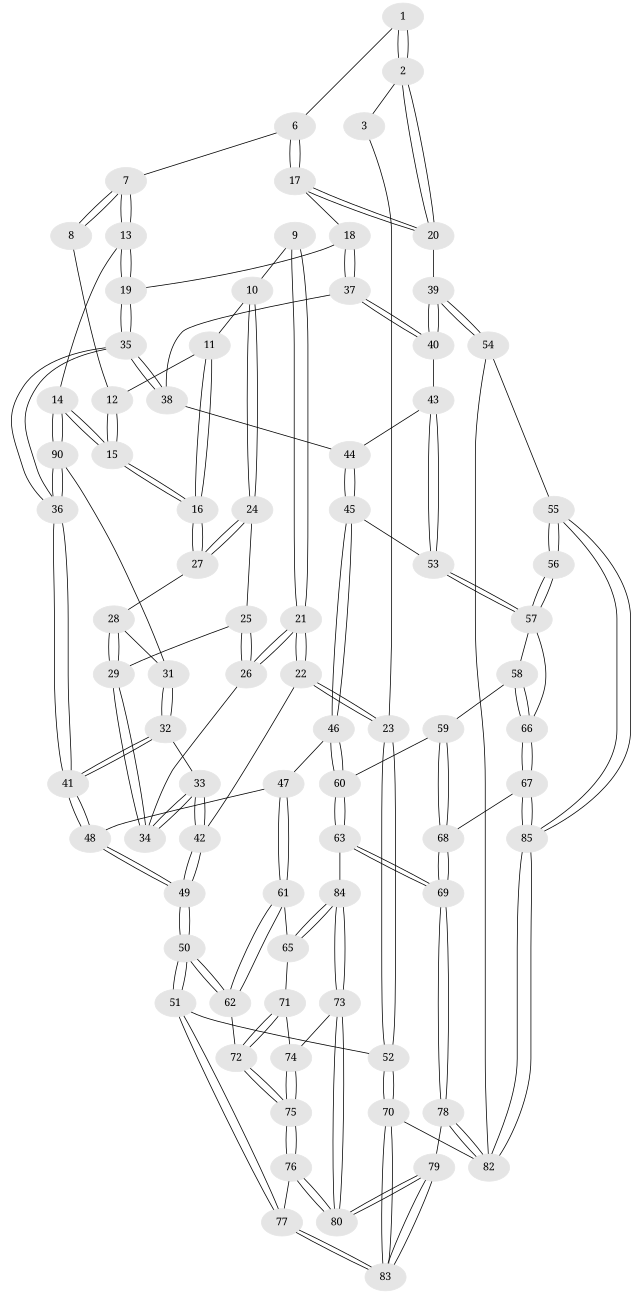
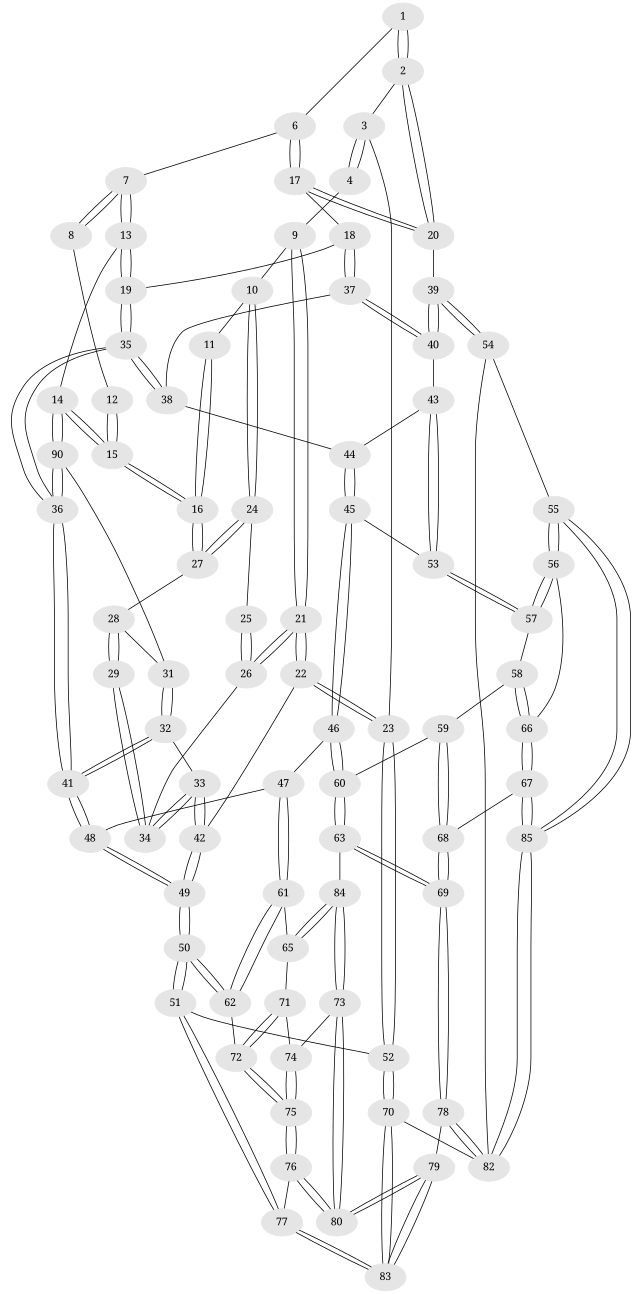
  graph {
    fontname="Noto Serif"
    node [color=gray90 fontname="Noto Serif" style=filled]
    edge [fontname="Noto Serif"]
    1
    2
    6
    3
    20
    7
    17
+   4
    23
    39
    54
    55
    82
    9
    52
    70
    83
    10
    21
    8
    12
    13
    18
    14
    19
    15
    11
    24
    22
    26
    16
    27
    25
    n34 [label=90]
    35
    31
    36
    28
    37
    38
    40
    42
    34
    49
    29
    32
    41
    33
    48
    44
    43
    45
    53
    50
    57
    46
    47
    60
    61
    63
    62
    65
    51
    77
    72
    58
    56
    n68 [label=85]
    66
    67
    59
    68
    69
    n74 [label=84]
    71
    75
    73
    78
    74
    80
    79
    76
    1 -- 2
    1 -- 2
    1 -- 6
    2 -- 3
    2 -- 20
    2 -- 20
    6 -- 7
    6 -- 17
    6 -- 17
+   3 -- 4
+   3 -- 4
    3 -- 23
    20 -- 39
    7 -- 8
    7 -- 8
    7 -- 13
    7 -- 13
    17 -- 20
    17 -- 20
    17 -- 18
+   4 -- 9
    23 -- 52
    23 -- 52
    39 -- 54
    39 -- 54
    39 -- 40
    39 -- 40
    54 -- 55
    54 -- 82
    55 -- 56
    55 -- 56
    55 -- n68
    55 -- n68
    9 -- 10
    9 -- 21
    9 -- 21
    52 -- 70
    52 -- 70
    70 -- 82
    70 -- 83
    70 -- 83
    10 -- 11
    10 -- 24
    10 -- 24
    21 -- 22
    21 -- 22
    21 -- 26
    21 -- 26
    8 -- 12
    12 -- 15
    12 -- 15
    13 -- 14
    13 -- 19
    13 -- 19
    18 -- 19
    18 -- 37
    18 -- 37
    14 -- 15
    14 -- 15
    14 -- n34
    14 -- n34
    19 -- 35
    19 -- 35
    15 -- 16
    15 -- 16
-   11 -- 12
    11 -- 16
    11 -- 16
    24 -- 27
    24 -- 27
    24 -- 25
    22 -- 23
    22 -- 23
    22 -- 42
    26 -- 34
    16 -- 27
    16 -- 27
    27 -- 28
    25 -- 26
    25 -- 26
-   25 -- 29
    n34 -- 31
    n34 -- 36
    n34 -- 36
    35 -- 36
    35 -- 36
    35 -- 38
    35 -- 38
    31 -- 32
    31 -- 32
    36 -- 41
    36 -- 41
    28 -- 31
    28 -- 29
    28 -- 29
    37 -- 38
    37 -- 40
    37 -- 40
    38 -- 44
    40 -- 43
    42 -- 49
    42 -- 49
    49 -- 50
    49 -- 50
    29 -- 34
    29 -- 34
    32 -- 41
    32 -- 41
    32 -- 33
    41 -- 48
    41 -- 48
    33 -- 42
    33 -- 42
    33 -- 34
    33 -- 34
    48 -- 49
    48 -- 49
    44 -- 45
    44 -- 45
    43 -- 44
    43 -- 53
    43 -- 53
    45 -- 53
    45 -- 46
    45 -- 46
    53 -- 57
    53 -- 57
    50 -- 62
    50 -- 62
    50 -- 51
    50 -- 51
    57 -- 58
    46 -- 47
    46 -- 60
    46 -- 60
    47 -- 48
    47 -- 61
    47 -- 61
    60 -- 63
    60 -- 63
    61 -- 62
    61 -- 62
    61 -- 65
    63 -- 69
    63 -- 69
    63 -- n74
    62 -- 72
    65 -- 71
    51 -- 52
    51 -- 77
    51 -- 77
    77 -- 83
    77 -- 83
    72 -- 75
    72 -- 75
    58 -- 66
    58 -- 66
    58 -- 59
    56 -- 57
    56 -- 57
-   57 -- 66
+   56 -- 66
    n68 -- 82
    n68 -- 82
    66 -- 67
    66 -- 67
    67 -- n68
    67 -- n68
    67 -- 68
    59 -- 60
    59 -- 68
    59 -- 68
    68 -- 69
    68 -- 69
    69 -- 78
    69 -- 78
    n74 -- 65
    n74 -- 65
    n74 -- 73
    n74 -- 73
    71 -- 72
    71 -- 72
    71 -- 74
    75 -- 76
    75 -- 76
    73 -- 74
    73 -- 80
    73 -- 80
    78 -- 82
    78 -- 82
    78 -- 79
    74 -- 75
    74 -- 75
    79 -- 83
    79 -- 83
    79 -- 80
    79 -- 80
    76 -- 77
    76 -- 80
    76 -- 80
  }
